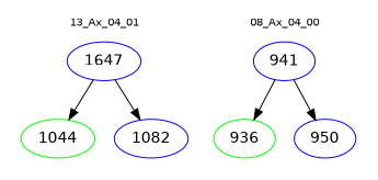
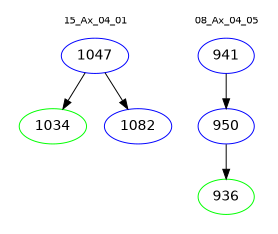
  digraph {
    fontname="DejaVu Sans"
    node [color=blue fontname="DejaVu Sans"]
    edge [color=black fontname="DejaVu Sans"]
-   n1 [label=1647]
-   n2 [color=green label=1044]
+   n1 [label=1047]
+   n2 [color=green label=1034]
    n3 [label=1082]
    n4 [label=941]
    n5 [color=green label=936]
    n6 [label=950]
    subgraph cluster_1 {
      color=white
      fontsize=10
-     label="13_Ax_04_01"
+     label="15_Ax_04_01"
      n1
      n2
      n3
    }
    subgraph cluster_2 {
      color=white
      fontsize=10
-     label="08_Ax_04_00"
+     label="08_Ax_04_05"
      n4
      n5
      n6
    }
    n1 -> n2
    n1 -> n3
-   n4 -> n5
+   n6 -> n5
    n4 -> n6
  }
